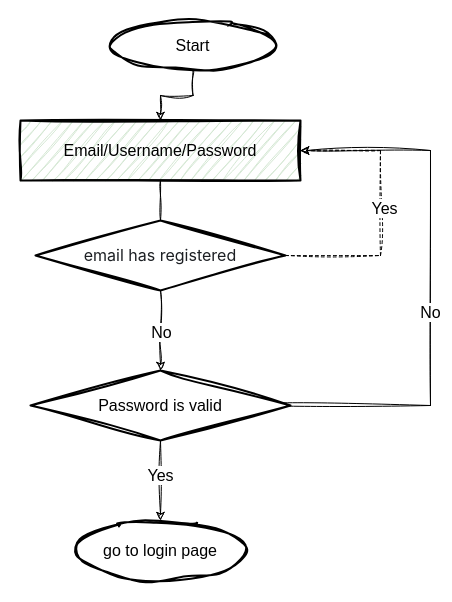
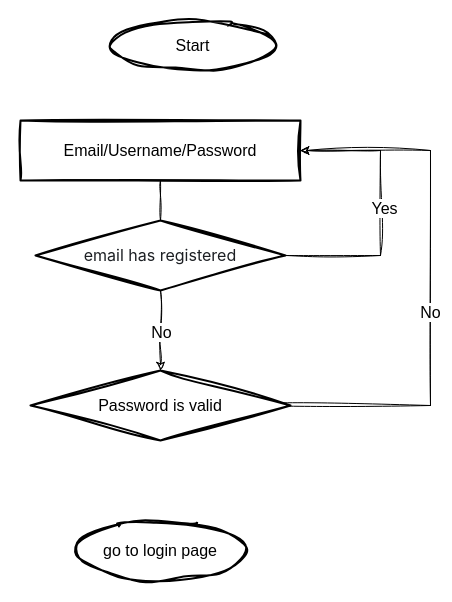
  <mxCell id="0" />
  <mxCell id="1" parent="0" />
- <mxCell id="2" value="" style="edgeStyle=orthogonalEdgeStyle;rounded=0;orthogonalLoop=1;jettySize=auto;html=1;sketch=1;curveFitting=1;jiggle=2;" edge="1" parent="1" source="3" target="5"><mxGeometry relative="1" as="geometry" /></mxCell>
  <mxCell id="3" value="Start" style="strokeWidth=2;html=1;shape=mxgraph.flowchart.start_1;whiteSpace=wrap;fontSize=16;sketch=1;curveFitting=1;jiggle=2;" vertex="1" parent="1"><mxGeometry x="110" y="20" width="165" height="50" as="geometry" /></mxCell>
  <mxCell id="4" value="" style="edgeStyle=orthogonalEdgeStyle;rounded=0;orthogonalLoop=1;jettySize=auto;html=1;sketch=1;curveFitting=1;jiggle=2;" edge="1" parent="1" source="5"><mxGeometry relative="1" as="geometry"><mxPoint x="160" y="260" as="targetPoint" /></mxGeometry></mxCell>
- <mxCell id="5" value="Email/Username/Password" style="whiteSpace=wrap;html=1;fontSize=16;strokeWidth=2;sketch=1;curveFitting=1;jiggle=2;fillColor=#d5e8d4;" vertex="1" parent="1"><mxGeometry x="20" y="120" width="280" height="60" as="geometry" /></mxCell>
+ <mxCell id="5" value="Email/Username/Password" style="whiteSpace=wrap;html=1;fontSize=16;strokeWidth=2;sketch=1;curveFitting=1;jiggle=2;" vertex="1" parent="1"><mxGeometry x="20" y="120" width="280" height="60" as="geometry" /></mxCell>
  <mxCell id="6" value="" style="edgeStyle=orthogonalEdgeStyle;rounded=0;orthogonalLoop=1;jettySize=auto;html=1;sketch=1;curveFitting=1;jiggle=2;" edge="1" parent="1" source="10"><mxGeometry relative="1" as="geometry"><mxPoint x="160" y="370" as="targetPoint" /></mxGeometry></mxCell>
  <mxCell id="7" value="No" style="edgeLabel;html=1;align=center;verticalAlign=middle;resizable=0;points=[];fontSize=16;sketch=1;curveFitting=1;jiggle=2;" vertex="1" connectable="0" parent="6"><mxGeometry x="0.049" relative="1" as="geometry"><mxPoint as="offset" /></mxGeometry></mxCell>
- <mxCell id="8" style="edgeStyle=orthogonalEdgeStyle;rounded=0;orthogonalLoop=1;jettySize=auto;html=1;exitX=1;exitY=0.5;exitDx=0;exitDy=0;exitPerimeter=0;entryX=1;entryY=0.5;entryDx=0;entryDy=0;sketch=1;curveFitting=1;jiggle=2;dashed=1;" edge="1" parent="1" source="10" target="5"><mxGeometry relative="1" as="geometry"><Array as="points"><mxPoint x="380" y="255" /><mxPoint x="380" y="150" /></Array></mxGeometry></mxCell>
+ <mxCell id="8" style="edgeStyle=orthogonalEdgeStyle;rounded=0;orthogonalLoop=1;jettySize=auto;html=1;exitX=1;exitY=0.5;exitDx=0;exitDy=0;exitPerimeter=0;entryX=1;entryY=0.5;entryDx=0;entryDy=0;sketch=1;curveFitting=1;jiggle=2;" edge="1" parent="1" source="10" target="5"><mxGeometry relative="1" as="geometry"><Array as="points"><mxPoint x="380" y="255" /><mxPoint x="380" y="150" /></Array></mxGeometry></mxCell>
  <mxCell id="9" value="Yes" style="edgeLabel;html=1;align=center;verticalAlign=middle;resizable=0;points=[];fontSize=16;sketch=1;curveFitting=1;jiggle=2;" vertex="1" connectable="0" parent="8"><mxGeometry x="0.024" y="-3" relative="1" as="geometry"><mxPoint as="offset" /></mxGeometry></mxCell>
  <mxCell id="10" value="&lt;span style=&quot;caret-color: rgb(28, 31, 35); color: rgb(28, 31, 35); font-family: Inter, -apple-system, BlinkMacSystemFont, &amp;quot;Segoe UI&amp;quot;, &amp;quot;SF Pro SC&amp;quot;, &amp;quot;SF Pro Display&amp;quot;, &amp;quot;SF Pro Icons&amp;quot;, &amp;quot;PingFang SC&amp;quot;, &amp;quot;Hiragino Sans GB&amp;quot;, &amp;quot;Microsoft YaHei&amp;quot;, &amp;quot;Helvetica Neue&amp;quot;, Helvetica, Arial, sans-serif; font-size: medium; text-align: start; white-space: pre; background-color: rgb(255, 255, 255);&quot;&gt;email has registered&lt;/span&gt;" style="strokeWidth=2;html=1;shape=mxgraph.flowchart.decision;whiteSpace=wrap;sketch=1;curveFitting=1;jiggle=2;" vertex="1" parent="1"><mxGeometry x="35" y="220" width="250" height="70" as="geometry" /></mxCell>
- <mxCell id="11" value="" style="edgeStyle=orthogonalEdgeStyle;rounded=0;orthogonalLoop=1;jettySize=auto;html=1;sketch=1;curveFitting=1;jiggle=2;" edge="1" parent="1" source="15" target="16"><mxGeometry relative="1" as="geometry" /></mxCell>
- <mxCell id="12" value="Yes" style="edgeLabel;html=1;align=center;verticalAlign=middle;resizable=0;points=[];fontSize=16;sketch=1;curveFitting=1;jiggle=2;" vertex="1" connectable="0" parent="11"><mxGeometry x="-0.159" y="-1" relative="1" as="geometry"><mxPoint as="offset" /></mxGeometry></mxCell>
  <mxCell id="13" style="edgeStyle=orthogonalEdgeStyle;rounded=0;orthogonalLoop=1;jettySize=auto;html=1;exitX=1;exitY=0.5;exitDx=0;exitDy=0;exitPerimeter=0;sketch=1;curveFitting=1;jiggle=2;" edge="1" parent="1"><mxGeometry relative="1" as="geometry"><mxPoint x="300" y="150" as="targetPoint" /><mxPoint x="230" y="405" as="sourcePoint" /><Array as="points"><mxPoint x="430" y="405" /><mxPoint x="430" y="150" /></Array></mxGeometry></mxCell>
  <mxCell id="14" value="No" style="edgeLabel;html=1;align=center;verticalAlign=middle;resizable=0;points=[];fontSize=16;sketch=1;curveFitting=1;jiggle=2;" vertex="1" connectable="0" parent="13"><mxGeometry x="0.006" y="1" relative="1" as="geometry"><mxPoint as="offset" /></mxGeometry></mxCell>
  <mxCell id="15" value="Password is valid" style="strokeWidth=2;html=1;shape=mxgraph.flowchart.decision;whiteSpace=wrap;fontSize=16;sketch=1;curveFitting=1;jiggle=2;" vertex="1" parent="1"><mxGeometry x="30" y="370" width="260" height="70" as="geometry" /></mxCell>
  <mxCell id="16" value="go to login page" style="ellipse;whiteSpace=wrap;html=1;fontSize=16;strokeWidth=2;sketch=1;curveFitting=1;jiggle=2;" vertex="1" parent="1"><mxGeometry x="75" y="520" width="170" height="60" as="geometry" /></mxCell>
